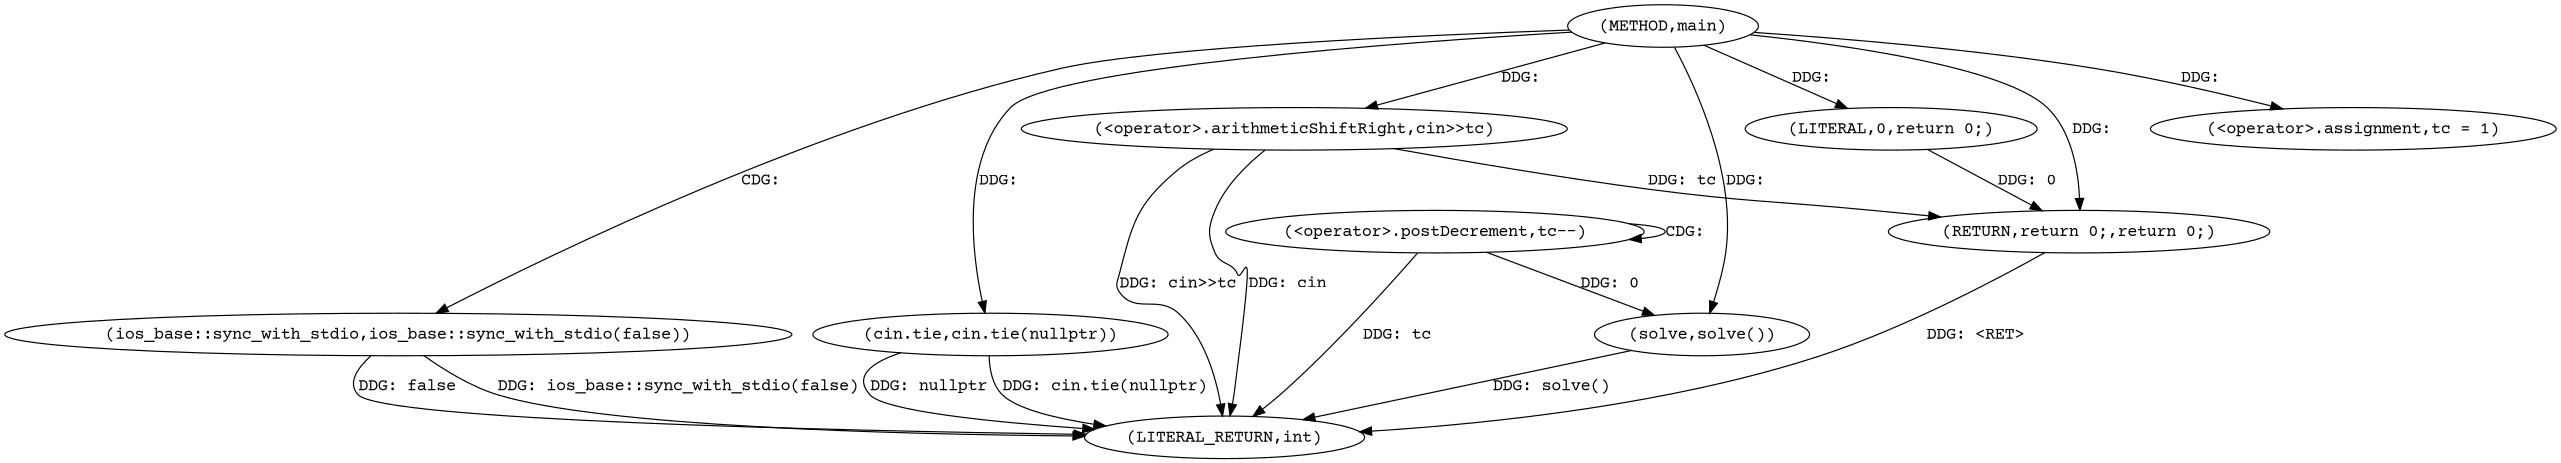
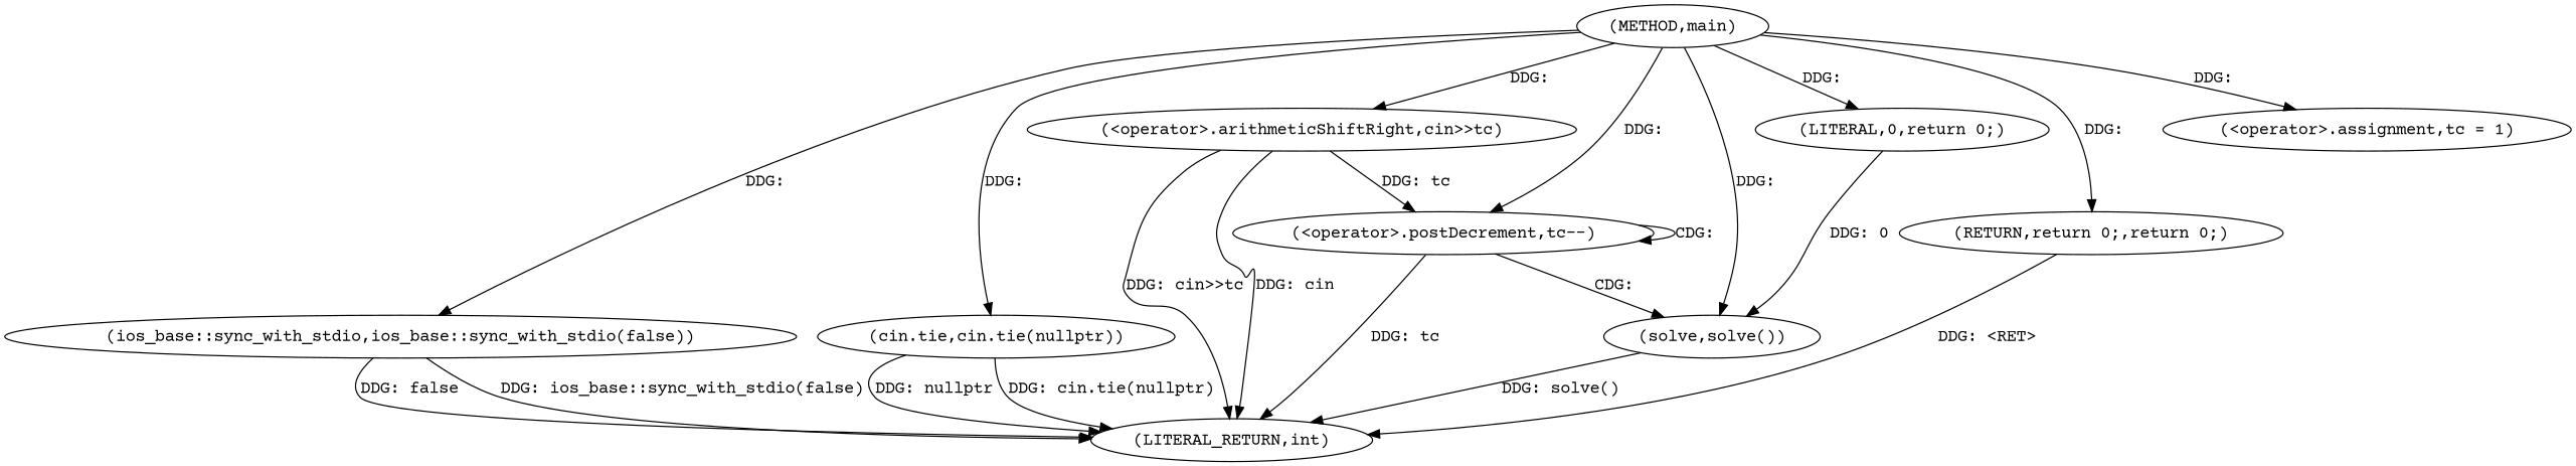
  digraph {
    fontname="Courier Prime"
    node [fontname="Courier Prime"]
    edge [fontname="Courier Prime"]
    n1 [label="(METHOD,main)"]
    n2 [label="(ios_base::sync_with_stdio,ios_base::sync_with_stdio(false))"]
    n3 [label="(cin.tie,cin.tie(nullptr))"]
    n4 [label="(<operator>.assignment,tc = 1)"]
    n5 [label="(<operator>.arithmeticShiftRight,cin>>tc)"]
    n6 [label="(RETURN,return 0;,return 0;)"]
    n7 [label="(<operator>.postDecrement,tc--)"]
    n8 [label="(LITERAL,0,return 0;)"]
    n9 [label="(solve,solve())"]
    n10 [label="(LITERAL_RETURN,int)"]
-   n1 -> n2 [label="CDG: "]
+   n1 -> n2 [label="DDG: "]
    n1 -> n3 [label="DDG: "]
    n1 -> n4 [label="DDG: "]
    n1 -> n5 [label="DDG: "]
    n1 -> n6 [label="DDG: "]
+   n1 -> n7 [label="DDG: "]
    n1 -> n8 [label="DDG: "]
    n1 -> n9 [label="DDG: "]
    n2 -> n10 [label="DDG: ios_base::sync_with_stdio(false)"]
    n2 -> n10 [label="DDG: false"]
    n3 -> n10 [label="DDG: cin.tie(nullptr)"]
    n3 -> n10 [label="DDG: nullptr"]
-   n5 -> n6 [label="DDG: tc"]
+   n5 -> n7 [label="DDG: tc"]
    n5 -> n10 [label="DDG: cin>>tc"]
    n5 -> n10 [label="DDG: cin"]
    n6 -> n10 [label="DDG: <RET>"]
    n7 -> n7 [label="CDG: "]
-   n7 -> n9 [label="DDG: 0"]
+   n7 -> n9 [label="CDG: "]
    n7 -> n10 [label="DDG: tc"]
-   n8 -> n6 [label="DDG: 0"]
+   n8 -> n9 [label="DDG: 0"]
    n9 -> n10 [label="DDG: solve()"]
  }
